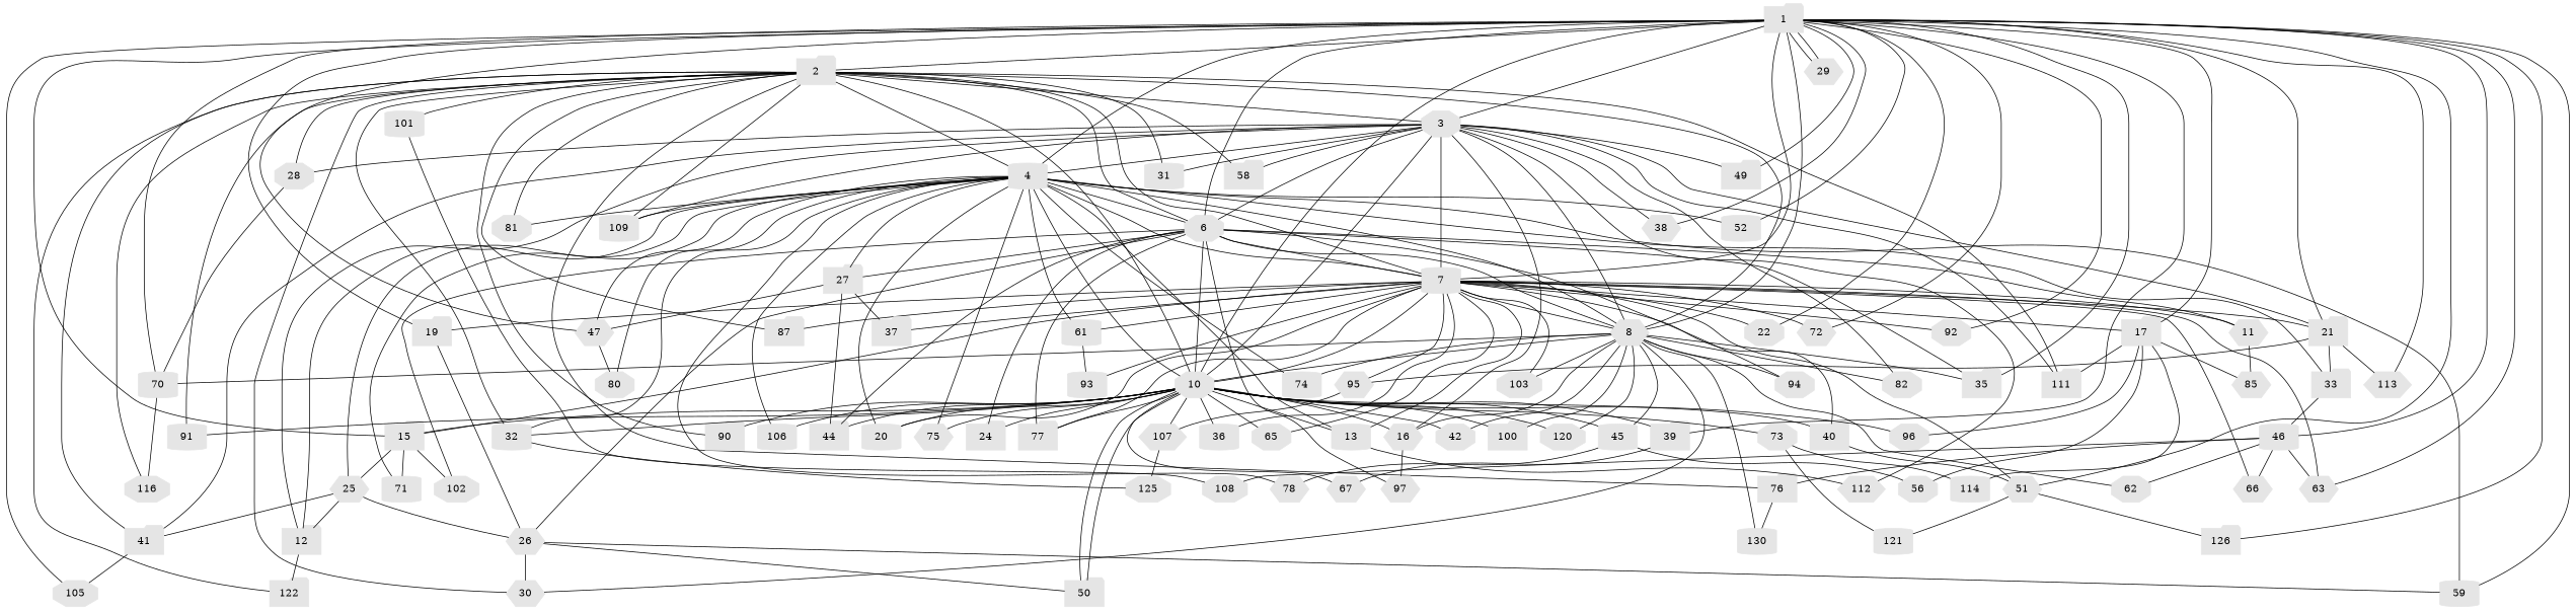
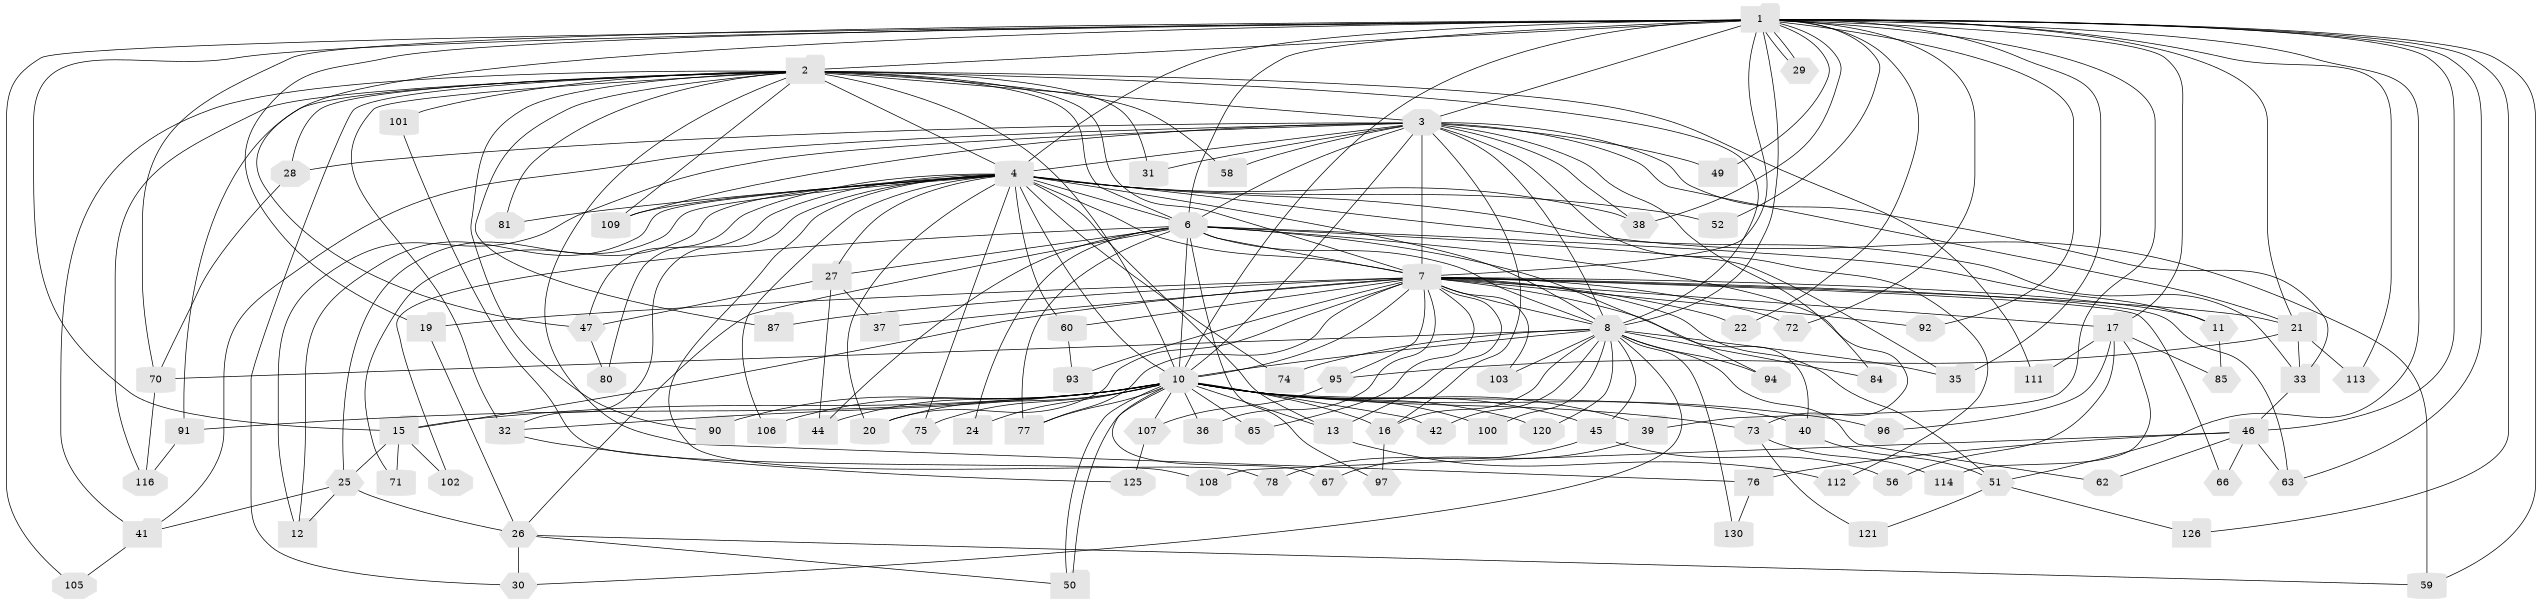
  graph {
    node [color=gray90 shape=folder style=filled]
    1 [super="+9"]
    2 [super="+24"]
    3 [shape=octagon super="+5"]
    4 [shape=cylinder super="+12"]
    6 [shape=octagon super="+55"]
    7 [shape=cylinder super="+14"]
    8 [shape=hexagon super="+18"]
    10 [shape=octagon super="+23"]
    15 [super="+57"]
    17 [super="+88"]
    19 [super="+129"]
    21 [super="+43"]
    22 [shape=octagon]
    29 [shape=hexagon]
    35 [super="+99"]
    38 [shape=hexagon super="+127"]
    39
    46 [shape=cylinder super="+68"]
    47 [shape=hexagon super="+53"]
    49
    51 [shape=hexagon super="+124"]
    52 [shape=cylinder]
    59 [shape=cylinder super="+110"]
    63 [shape=hexagon]
    70 [shape=cylinder super="+83"]
    72 [shape=hexagon]
    92 [shape=octagon]
    105 [shape=octagon]
    113 [shape=hexagon]
    126
    28 [shape=octagon]
    30 [shape=hexagon super="+123"]
    31 [shape=cylinder]
    32 [shape=cylinder super="+61"]
    41 [super="+48"]
    58
    76
    81 [shape=octagon]
    87
    90
    91 [shape=cylinder]
    101 [shape=cylinder]
    109 [shape=cylinder super="+117"]
    111 [super="+119"]
    116 [shape=octagon super="+118"]
-   122
    16 [shape=hexagon super="+86"]
    n48 [label=12]
-   84 [shape=octagon label=82]
+   84 [shape=octagon]
    112 [shape=hexagon]
    13 [shape=cylinder super="+54"]
    20 [shape=cylinder super="+64"]
    25 [shape=hexagon super="+115"]
    27
    33
-   60 [shape=cylinder label=61]
+   60 [shape=cylinder]
    71 [shape=cylinder]
    74 [shape=cylinder]
    75 [shape=hexagon]
    78 [shape=hexagon]
    80 [shape=octagon]
    106 [shape=cylinder]
    11 [shape=hexagon]
    26 [shape=hexagon super="+98"]
    n65 [label=24]
    44 [super="+79"]
    73 [shape=octagon super="+89"]
    77 [super="+128"]
    94 [shape=octagon]
    97 [shape=hexagon]
    102 [shape=octagon]
    36 [shape=cylinder]
    37
    40
    65 [shape=octagon]
    66 [shape=hexagon]
    93 [shape=cylinder super="+104"]
    95 [shape=hexagon]
    103 [shape=octagon]
    42 [shape=octagon]
    45 [shape=cylinder]
    62 [shape=octagon]
    100
    120 [shape=octagon]
    130 [shape=cylinder]
    50 [super="+69"]
    67 [shape=hexagon]
    96 [shape=octagon]
    107 [shape=hexagon]
    85 [shape=hexagon]
    56 [shape=octagon]
    114 [shape=cylinder]
    108 [shape=octagon]
    121 [shape=cylinder]
    125 [shape=octagon]
    1 -- 2 [weight=2]
    1 -- 3 [weight=4]
    1 -- 4 [weight=3]
    1 -- 6 [weight=2]
    1 -- 7 [weight=2]
    1 -- 8 [weight=3]
    1 -- 10 [weight=2]
    1 -- 15
    1 -- 17
    1 -- 19
    1 -- 21
    1 -- 22
    1 -- 29
    1 -- 29
    1 -- 35
    1 -- 38
    1 -- 39
    1 -- 46
    1 -- 47
    1 -- 49
    1 -- 51
    1 -- 52
    1 -- 59
    1 -- 63
    1 -- 70
    1 -- 72
    1 -- 92
    1 -- 105
    1 -- 113
    1 -- 126
    2 -- 3 [weight=2]
    2 -- 4
    2 -- 6
    2 -- 7 [weight=2]
    2 -- 8
    2 -- 10
    2 -- 28
    2 -- 30
    2 -- 31
    2 -- 32
    2 -- 41
    2 -- 58
    2 -- 76
    2 -- 81
    2 -- 87
    2 -- 90
    2 -- 91
    2 -- 101
    2 -- 109
    2 -- 111
    2 -- 116
-   2 -- 122
    3 -- 4 [weight=2]
    3 -- 6 [weight=2]
    3 -- 7 [weight=2]
    3 -- 8 [weight=2]
    3 -- 10 [weight=2]
    3 -- 21
    3 -- 38
    3 -- 49
    3 -- 28
    3 -- 31
    3 -- 41
    3 -- 58
    3 -- 109
-   3 -- 111
+   3 -- 33
    3 -- 16
    3 -- n48
    3 -- 84
    3 -- 112
    4 -- 6
    4 -- 7
    4 -- 8
    4 -- 10
+   4 -- 38
    4 -- 47
    4 -- 52
    4 -- 59
    4 -- 32
    4 -- 81
    4 -- 109
    4 -- n48
    4 -- 13
    4 -- 20
    4 -- 25
    4 -- 27
    4 -- 33
    4 -- 60
    4 -- 71
    4 -- 74
    4 -- 75
    4 -- 78
    4 -- 80
    4 -- 106
    6 -- 7
    6 -- 8
    6 -- 10
    6 -- 35
    6 -- 27
    6 -- 11
    6 -- 26
    6 -- n65
    6 -- 44
+   6 -- 73
    6 -- 77
    6 -- 94
    6 -- 97
    6 -- 102
    7 -- 8 [weight=2]
    7 -- 10
    7 -- 15
    7 -- 17
    7 -- 19
    7 -- 21
    7 -- 22
    7 -- 51
    7 -- 63
    7 -- 72
    7 -- 92
    7 -- 87
    7 -- 13
    7 -- 20
    7 -- 60
    7 -- 11
    7 -- 77
    7 -- 36
    7 -- 37
    7 -- 40
    7 -- 65
    7 -- 66
    7 -- 93 [weight=2]
    7 -- 95
    7 -- 103
    8 -- 10 [weight=2]
    8 -- 35
    8 -- 70
    8 -- 30
    8 -- 16
    8 -- 84
    8 -- 74
    8 -- 94
    8 -- 103
    8 -- 42
    8 -- 45
    8 -- 62
    8 -- 100
    8 -- 120
    8 -- 130
    10 -- 15
    10 -- 39
    10 -- 32
    10 -- 90
    10 -- 91
    10 -- 16
    10 -- 13
    10 -- 20
    10 -- 75
    10 -- 106
    10 -- n65
    10 -- 44
    10 -- 73 [weight=2]
    10 -- 77
    10 -- 36
    10 -- 40
    10 -- 65
    10 -- 42
    10 -- 45
    10 -- 100
    10 -- 120
    10 -- 50
    10 -- 50
    10 -- 67
    10 -- 96
    10 -- 107
    15 -- 25
    15 -- 71
    15 -- 102
    17 -- 111
    17 -- 96
    17 -- 85
    17 -- 56
    17 -- 114
    19 -- 26
    21 -- 113
    21 -- 33
    21 -- 95
    39 -- 67
    46 -- 63
    46 -- 76
    46 -- 66
    46 -- 62
    46 -- 108
    47 -- 80
    51 -- 126
    51 -- 121
    70 -- 116
    28 -- 70
    32 -- 125
    41 -- 105
    76 -- 130
+   91 -- 116
    101 -- 108
    16 -- 97
-   n48 -- 122
    13 -- 112
    25 -- 41
    25 -- n48
    25 -- 26 [weight=2]
    27 -- 47
    27 -- 44
    27 -- 37
    33 -- 46
    60 -- 93
    11 -- 85
    26 -- 59
    26 -- 30
    26 -- 50
    73 -- 114
    73 -- 121
    40 -- 51
    95 -- 107
    45 -- 78
    45 -- 56
    107 -- 125
  }
